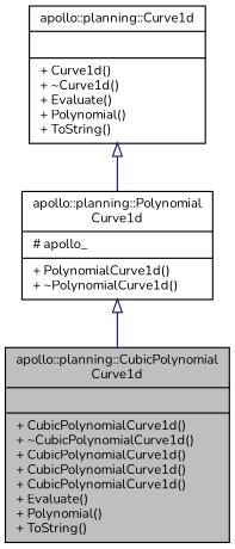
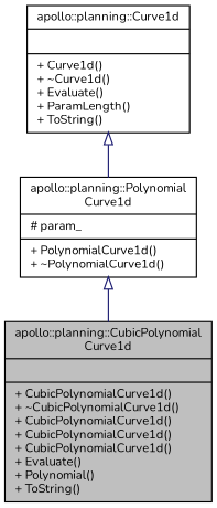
  digraph {
    fontname=Nunito
    node [color=black fillcolor=white fontname=Nunito fontsize=10 shape=record style=filled]
    edge [arrowtail=onormal color=midnightblue dir=back fontname=Nunito fontsize=10 labelfontname=Helvetica labelfontsize=10 style=solid]
    n1 [fillcolor=grey75 fontcolor=black height=0.2 label="{apollo::planning::CubicPolynomial\lCurve1d\n||+ CubicPolynomialCurve1d()\l+ ~CubicPolynomialCurve1d()\l+ CubicPolynomialCurve1d()\l+ CubicPolynomialCurve1d()\l+ CubicPolynomialCurve1d()\l+ Evaluate()\l+ Polynomial()\l+ ToString()\l}" width=0.4]
-   n2 [height=0.2 label="{apollo::planning::Polynomial\lCurve1d\n|# apollo_\l|+ PolynomialCurve1d()\l+ ~PolynomialCurve1d()\l}" width=0.4]
-   n3 [height=0.2 label="{apollo::planning::Curve1d\n||+ Curve1d()\l+ ~Curve1d()\l+ Evaluate()\l+ Polynomial()\l+ ToString()\l}" width=0.4]
+   n2 [height=0.2 label="{apollo::planning::Polynomial\lCurve1d\n|# param_\l|+ PolynomialCurve1d()\l+ ~PolynomialCurve1d()\l}" width=0.4]
+   n3 [height=0.2 label="{apollo::planning::Curve1d\n||+ Curve1d()\l+ ~Curve1d()\l+ Evaluate()\l+ ParamLength()\l+ ToString()\l}" width=0.4]
    n2 -> n1
    n3 -> n2
  }
